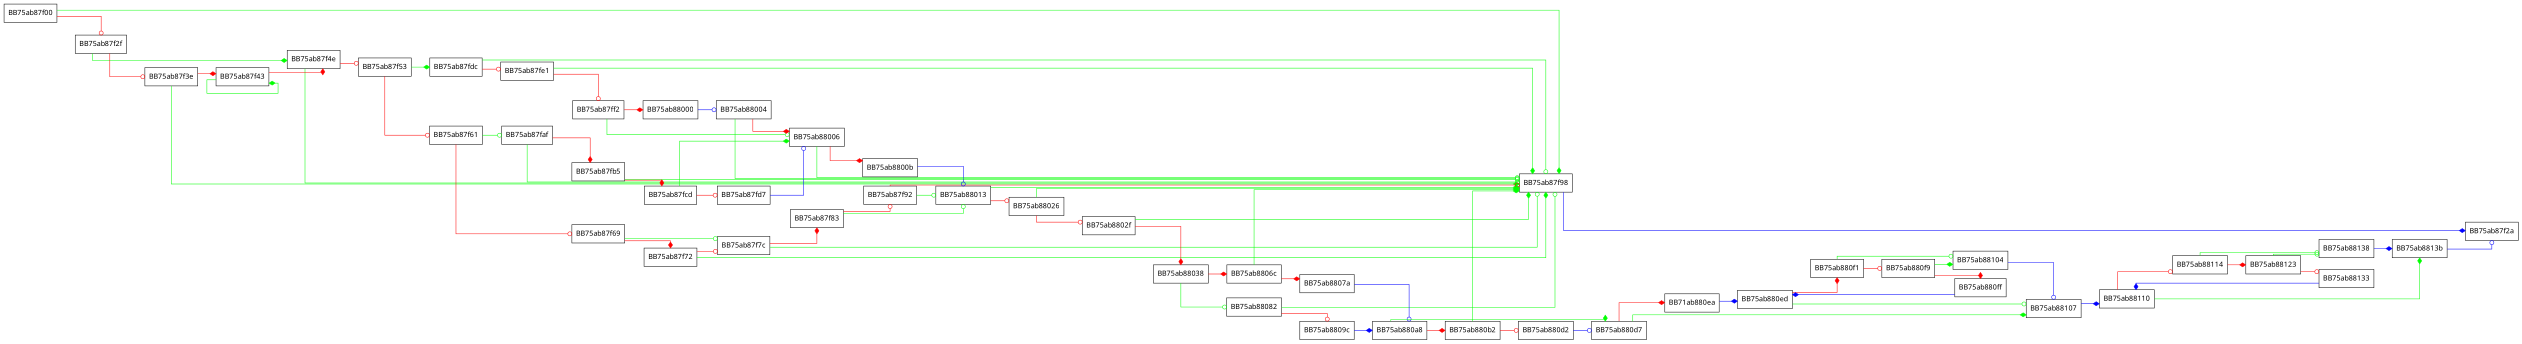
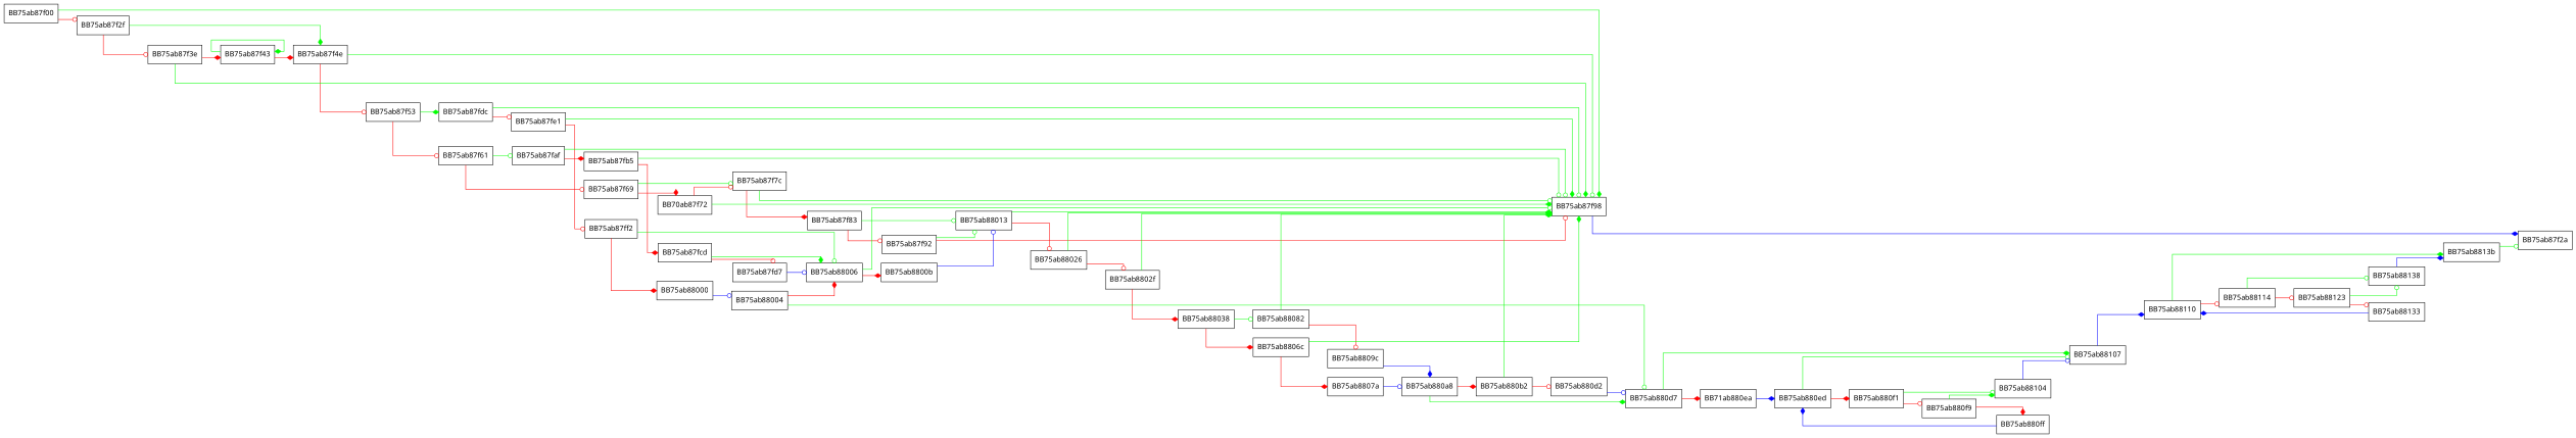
  digraph {
    fontname="Noto Sans"
    rankdir=LR
    splines=ortho
    node [fontname="Noto Sans" shape=box]
    edge [arrowhead=odot color=green fontname="Noto Sans"]
    BB75ab87f00
    BB75ab87f98
    BB75ab87f2f
    n4 [label=BB75ab87f2a]
    BB75ab87f4e
    BB75ab87f3e
    BB75ab87f53
    BB75ab87f43
    BB75ab87fdc
    BB75ab87f61
    BB75ab87fe1
    BB75ab87faf
    BB75ab87f69
    BB75ab87ff2
    BB75ab87fb5
    BB75ab87f7c
-   BB75ab87f72
+   BB75ab87f72 [label=BB70ab87f72]
    BB75ab87fcd
    BB75ab87f83
    BB75ab88013
    BB75ab87f92
    BB75ab88026
    BB75ab8802f
    BB75ab88006
    BB75ab87fd7
    BB75ab8800b
    BB75ab88004
    BB75ab88000
    BB75ab88038
    BB75ab88082
    BB75ab8806c
    BB75ab8809c
    BB75ab8807a
    BB75ab880a8
    BB75ab880d7
    BB75ab880b2
    BB75ab88107
    n38 [label=BB71ab880ea]
    BB75ab880d2
    BB75ab88110
    BB75ab880ed
    BB75ab8813b
    BB75ab88114
    BB75ab880f1
    BB75ab88104
    BB75ab880f9
    BB75ab880ff
    BB75ab88138
    BB75ab88123
    BB75ab88133
    BB75ab87f00 -> BB75ab87f98 [arrowhead=diamond]
    BB75ab87f00 -> BB75ab87f2f [color=red]
    BB75ab87f98 -> n4 [arrowhead=diamond color=blue]
    BB75ab87f2f -> BB75ab87f4e [arrowhead=diamond]
    BB75ab87f2f -> BB75ab87f3e [color=red]
    BB75ab87f4e -> BB75ab87f98
    BB75ab87f4e -> BB75ab87f53 [color=red]
    BB75ab87f3e -> BB75ab87f98 [arrowhead=diamond]
    BB75ab87f3e -> BB75ab87f43 [arrowhead=diamond color=red]
    BB75ab87f53 -> BB75ab87fdc [arrowhead=diamond]
    BB75ab87f53 -> BB75ab87f61 [color=red]
    BB75ab87f43 -> BB75ab87f4e [arrowhead=diamond color=red]
    BB75ab87f43 -> BB75ab87f43 [arrowhead=diamond]
    BB75ab87fdc -> BB75ab87f98
    BB75ab87fdc -> BB75ab87fe1 [color=red]
    BB75ab87f61 -> BB75ab87faf
    BB75ab87f61 -> BB75ab87f69 [color=red]
    BB75ab87fe1 -> BB75ab87f98 [arrowhead=diamond]
    BB75ab87fe1 -> BB75ab87ff2 [color=red]
    BB75ab87faf -> BB75ab87f98
    BB75ab87faf -> BB75ab87fb5 [arrowhead=diamond color=red]
    BB75ab87f69 -> BB75ab87f7c
    BB75ab87f69 -> BB75ab87f72 [arrowhead=diamond color=red]
    BB75ab87ff2 -> BB75ab88006
    BB75ab87ff2 -> BB75ab88000 [arrowhead=diamond color=red]
    BB75ab87fb5 -> BB75ab87f98
    BB75ab87fb5 -> BB75ab87fcd [arrowhead=diamond color=red]
    BB75ab87f7c -> BB75ab87f98
    BB75ab87f7c -> BB75ab87f83 [arrowhead=diamond color=red]
    BB75ab87f72 -> BB75ab87f98 [arrowhead=diamond]
    BB75ab87f72 -> BB75ab87f7c [color=red]
    BB75ab87fcd -> BB75ab88006 [arrowhead=diamond]
    BB75ab87fcd -> BB75ab87fd7 [color=red]
    BB75ab87f83 -> BB75ab88013
    BB75ab87f83 -> BB75ab87f92 [color=red]
    BB75ab88013 -> BB75ab87f98 [arrowhead=diamond]
    BB75ab88013 -> BB75ab88026 [color=red]
    BB75ab87f92 -> BB75ab87f98 [color=red]
    BB75ab87f92 -> BB75ab88013
    BB75ab88026 -> BB75ab87f98 [arrowhead=diamond]
    BB75ab88026 -> BB75ab8802f [color=red]
    BB75ab8802f -> BB75ab87f98 [arrowhead=diamond]
    BB75ab8802f -> BB75ab88038 [arrowhead=diamond color=red]
    BB75ab88006 -> BB75ab87f98
    BB75ab88006 -> BB75ab8800b [arrowhead=diamond color=red]
    BB75ab87fd7 -> BB75ab88006 [color=blue]
    BB75ab8800b -> BB75ab88013 [color=blue]
-   BB75ab88004 -> BB75ab87f98
+   BB75ab88004 -> BB75ab880d7
    BB75ab88004 -> BB75ab88006 [arrowhead=diamond color=red]
    BB75ab88000 -> BB75ab88004 [color=blue]
    BB75ab88038 -> BB75ab88082
    BB75ab88038 -> BB75ab8806c [arrowhead=diamond color=red]
    BB75ab88082 -> BB75ab87f98
    BB75ab88082 -> BB75ab8809c [color=red]
    BB75ab8806c -> BB75ab87f98 [arrowhead=diamond]
    BB75ab8806c -> BB75ab8807a [arrowhead=diamond color=red]
    BB75ab8809c -> BB75ab880a8 [arrowhead=diamond color=blue]
    BB75ab8807a -> BB75ab880a8 [color=blue]
    BB75ab880a8 -> BB75ab880d7 [arrowhead=diamond]
    BB75ab880a8 -> BB75ab880b2 [arrowhead=diamond color=red]
    BB75ab880d7 -> BB75ab88107 [arrowhead=diamond]
    BB75ab880d7 -> n38 [arrowhead=diamond color=red]
    BB75ab880b2 -> BB75ab87f98 [arrowhead=diamond]
    BB75ab880b2 -> BB75ab880d2 [color=red]
    BB75ab88107 -> BB75ab88110 [arrowhead=diamond color=blue]
    n38 -> BB75ab880ed [arrowhead=diamond color=blue]
    BB75ab880d2 -> BB75ab880d7 [color=blue]
    BB75ab88110 -> BB75ab8813b [arrowhead=diamond]
    BB75ab88110 -> BB75ab88114 [color=red]
    BB75ab880ed -> BB75ab88107
    BB75ab880ed -> BB75ab880f1 [arrowhead=diamond color=red]
-   BB75ab8813b -> n4 [color=blue]
+   BB75ab8813b -> n4
    BB75ab88114 -> BB75ab88138
-   BB75ab88114 -> BB75ab88123 [arrowhead=diamond color=red]
+   BB75ab88114 -> BB75ab88123 [color=red]
    BB75ab880f1 -> BB75ab88104
    BB75ab880f1 -> BB75ab880f9 [color=red]
    BB75ab88104 -> BB75ab88107 [color=blue]
    BB75ab880f9 -> BB75ab88104 [arrowhead=diamond]
    BB75ab880f9 -> BB75ab880ff [arrowhead=diamond color=red]
    BB75ab880ff -> BB75ab880ed [arrowhead=diamond color=blue]
    BB75ab88138 -> BB75ab8813b [arrowhead=diamond color=blue]
    BB75ab88123 -> BB75ab88138
    BB75ab88123 -> BB75ab88133 [color=red]
    BB75ab88133 -> BB75ab88110 [arrowhead=diamond color=blue]
  }
